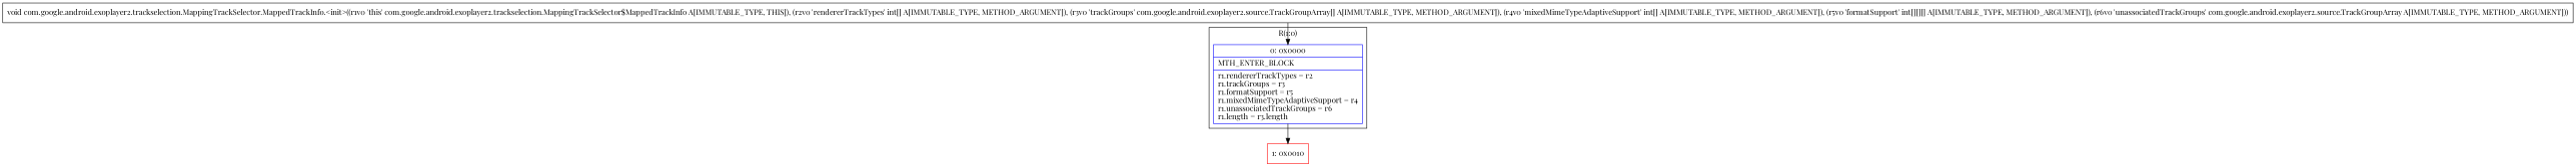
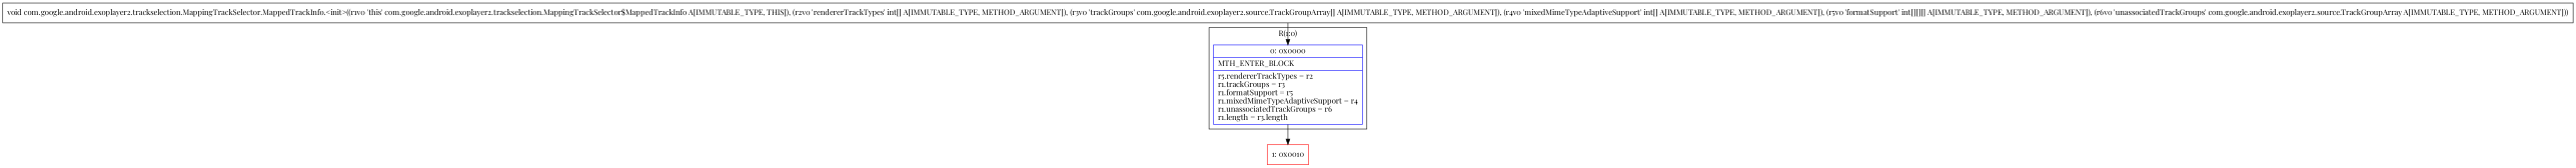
  digraph {
    fontname="Playfair Display"
    node [shape=record fontname="Playfair Display"]
    edge [fontname="Playfair Display"]
-   n1 [color=blue label="{0\:\ 0x0000|MTH_ENTER_BLOCK\l|r1.rendererTrackTypes = r2\lr1.trackGroups = r3\lr1.formatSupport = r5\lr1.mixedMimeTypeAdaptiveSupport = r4\lr1.unassociatedTrackGroups = r6\lr1.length = r3.length\l}"]
+   n1 [color=blue label="{0\:\ 0x0000|MTH_ENTER_BLOCK\l|r5.rendererTrackTypes = r2\lr1.trackGroups = r3\lr1.formatSupport = r5\lr1.mixedMimeTypeAdaptiveSupport = r4\lr1.unassociatedTrackGroups = r6\lr1.length = r3.length\l}"]
    n2 [color=red label="{1\:\ 0x0010}"]
    n3 [label="{void com.google.android.exoplayer2.trackselection.MappingTrackSelector.MappedTrackInfo.\<init\>((r1v0 'this' com.google.android.exoplayer2.trackselection.MappingTrackSelector$MappedTrackInfo A[IMMUTABLE_TYPE, THIS]), (r2v0 'rendererTrackTypes' int[] A[IMMUTABLE_TYPE, METHOD_ARGUMENT]), (r3v0 'trackGroups' com.google.android.exoplayer2.source.TrackGroupArray[] A[IMMUTABLE_TYPE, METHOD_ARGUMENT]), (r4v0 'mixedMimeTypeAdaptiveSupport' int[] A[IMMUTABLE_TYPE, METHOD_ARGUMENT]), (r5v0 'formatSupport' int[][][] A[IMMUTABLE_TYPE, METHOD_ARGUMENT]), (r6v0 'unassociatedTrackGroups' com.google.android.exoplayer2.source.TrackGroupArray A[IMMUTABLE_TYPE, METHOD_ARGUMENT])) }"]
    subgraph cluster_1 {
      label="R(1:0)"
      n1
    }
    n1 -> n2
    n3 -> n1
  }
